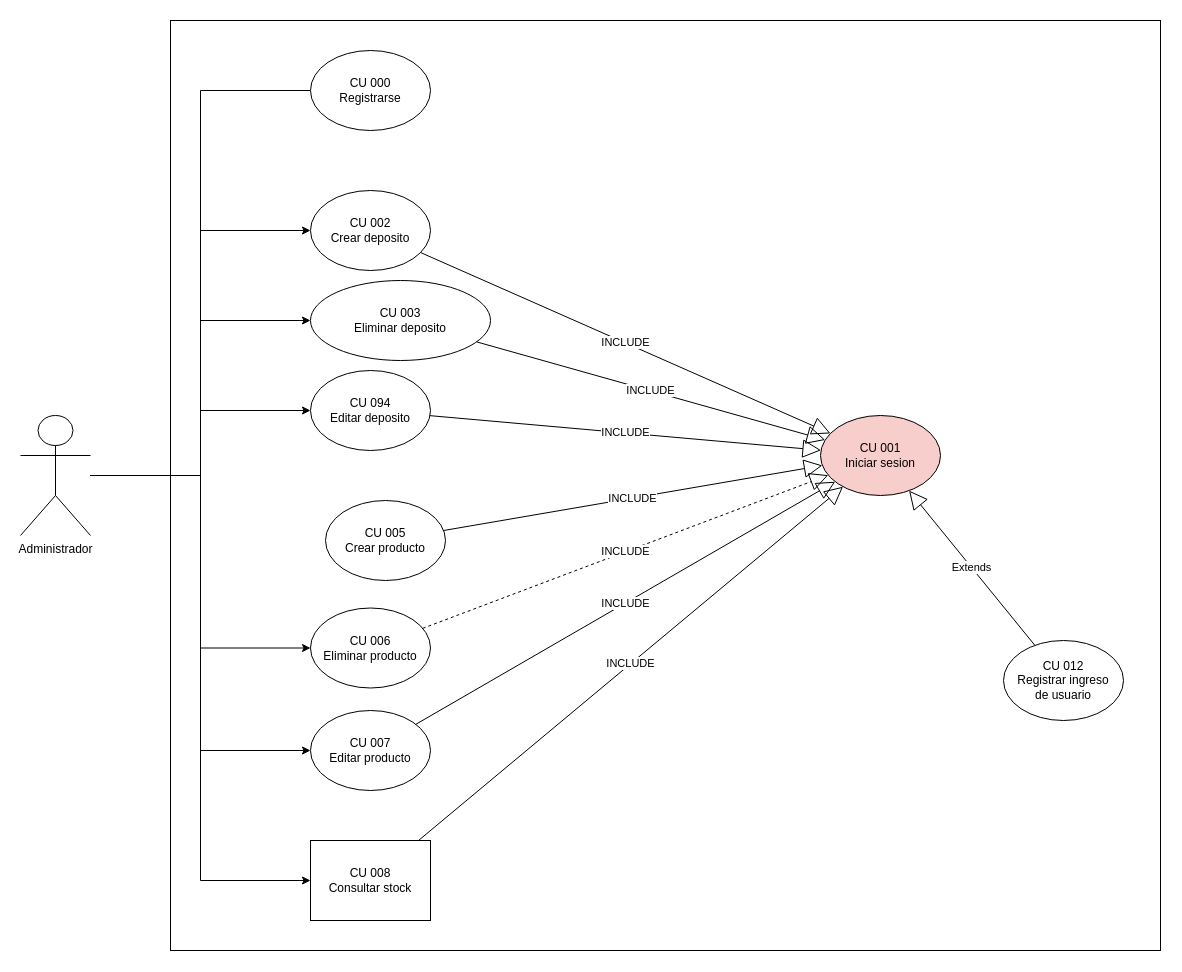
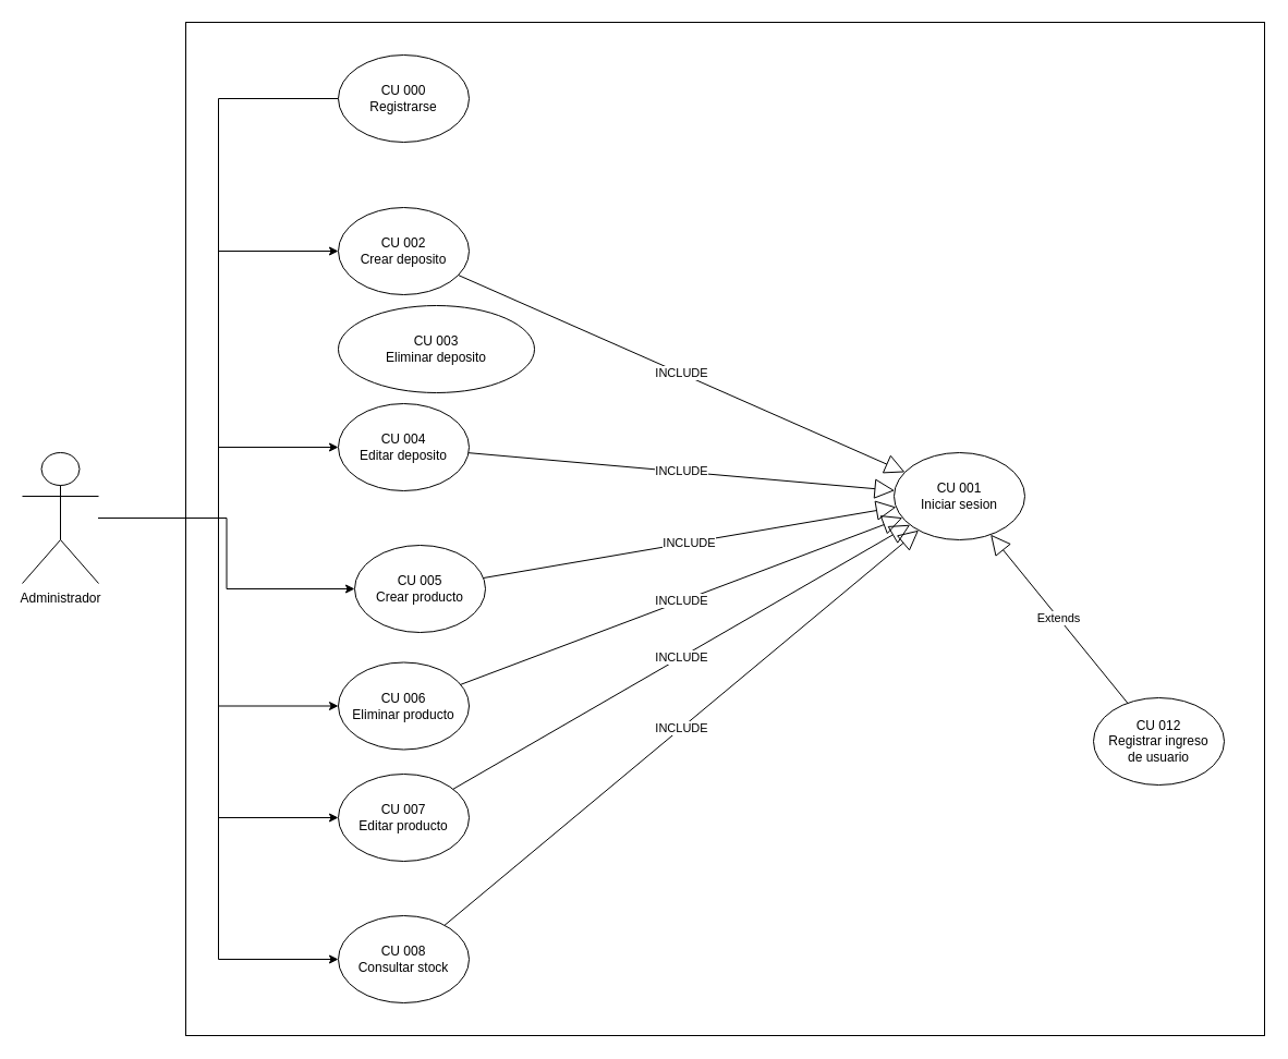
  <mxCell id="0" />
  <mxCell id="1" parent="0" />
  <mxCell id="2" value="" style="rounded=0;whiteSpace=wrap;html=1;" parent="1" vertex="1"><mxGeometry x="170" y="20" width="990" height="930" as="geometry" /></mxCell>
  <mxCell id="3" style="edgeStyle=orthogonalEdgeStyle;rounded=0;orthogonalLoop=1;jettySize=auto;html=1;entryX=0;entryY=0.5;entryDx=0;entryDy=0;endArrow=none;" parent="1" source="11" target="12" edge="1"><mxGeometry relative="1" as="geometry"><Array as="points"><mxPoint x="200" y="475" /><mxPoint x="200" y="90" /></Array></mxGeometry></mxCell>
  <mxCell id="4" style="edgeStyle=orthogonalEdgeStyle;rounded=0;orthogonalLoop=1;jettySize=auto;html=1;entryX=0;entryY=0.5;entryDx=0;entryDy=0;" parent="1" source="11" target="14" edge="1"><mxGeometry relative="1" as="geometry" /></mxCell>
- <mxCell id="5" style="edgeStyle=orthogonalEdgeStyle;rounded=0;orthogonalLoop=1;jettySize=auto;html=1;entryX=0;entryY=0.5;entryDx=0;entryDy=0;" parent="1" source="11" target="15" edge="1"><mxGeometry relative="1" as="geometry" /></mxCell>
  <mxCell id="6" style="edgeStyle=orthogonalEdgeStyle;rounded=0;orthogonalLoop=1;jettySize=auto;html=1;" parent="1" source="11" target="16" edge="1"><mxGeometry relative="1" as="geometry" /></mxCell>
+ <mxCell id="7" style="edgeStyle=orthogonalEdgeStyle;rounded=0;orthogonalLoop=1;jettySize=auto;html=1;" parent="1" source="11" target="17" edge="1"><mxGeometry relative="1" as="geometry" /></mxCell>
  <mxCell id="8" style="edgeStyle=orthogonalEdgeStyle;rounded=0;orthogonalLoop=1;jettySize=auto;html=1;entryX=0;entryY=0.5;entryDx=0;entryDy=0;" parent="1" source="11" target="18" edge="1"><mxGeometry relative="1" as="geometry" /></mxCell>
  <mxCell id="9" style="edgeStyle=orthogonalEdgeStyle;rounded=0;orthogonalLoop=1;jettySize=auto;html=1;entryX=0;entryY=0.5;entryDx=0;entryDy=0;" parent="1" source="11" target="19" edge="1"><mxGeometry relative="1" as="geometry" /></mxCell>
  <mxCell id="10" style="edgeStyle=orthogonalEdgeStyle;rounded=0;orthogonalLoop=1;jettySize=auto;html=1;entryX=0;entryY=0.5;entryDx=0;entryDy=0;" parent="1" source="11" target="20" edge="1"><mxGeometry relative="1" as="geometry" /></mxCell>
  <mxCell id="11" value="Administrador" style="shape=umlActor;verticalLabelPosition=bottom;verticalAlign=top;html=1;outlineConnect=0;" parent="1" vertex="1"><mxGeometry x="20" y="415" width="70" height="120" as="geometry" /></mxCell>
  <mxCell id="12" value="CU 000&lt;div&gt;Registrarse&lt;/div&gt;" style="ellipse;whiteSpace=wrap;html=1;" parent="1" vertex="1"><mxGeometry x="310" y="50" width="120" height="80" as="geometry" /></mxCell>
- <mxCell id="13" value="CU 001&lt;div&gt;Iniciar sesion&lt;/div&gt;" style="ellipse;whiteSpace=wrap;html=1;fillColor=#f8cecc;" parent="1" vertex="1"><mxGeometry x="820" y="415" width="120" height="80" as="geometry" /></mxCell>
+ <mxCell id="13" value="CU 001&lt;div&gt;Iniciar sesion&lt;/div&gt;" style="ellipse;whiteSpace=wrap;html=1;" parent="1" vertex="1"><mxGeometry x="820" y="415" width="120" height="80" as="geometry" /></mxCell>
  <mxCell id="14" value="CU 002&lt;div&gt;Crear deposito&lt;span style=&quot;color: rgba(0, 0, 0, 0); font-family: monospace; font-size: 0px; text-align: start; text-wrap-mode: nowrap; background-color: transparent;&quot;&gt;%3CmxGraphModel%3E%3Croot%3E%3CmxCell%20id%3D%220%22%2F%3E%3CmxCell%20id%3D%221%22%20parent%3D%220%22%2F%3E%3CmxCell%20id%3D%222%22%20value%3D%22CU%20004%26lt%3Bdiv%26gt%3BEditar%20usuario%26lt%3B%2Fdiv%26gt%3B%22%20style%3D%22ellipse%3BwhiteSpace%3Dwrap%3Bhtml%3D1%3B%22%20vertex%3D%221%22%20parent%3D%221%22%3E%3CmxGeometry%20x%3D%22570%22%20y%3D%22320%22%20width%3D%22120%22%20height%3D%2280%22%20as%3D%22geometry%22%2F%3E%3C%2FmxCell%3E%3C%2Froot%3E%3C%2FmxGraphModel%3E&lt;/span&gt;&lt;/div&gt;" style="ellipse;whiteSpace=wrap;html=1;" parent="1" vertex="1"><mxGeometry x="310" y="190" width="120" height="80" as="geometry" /></mxCell>
  <mxCell id="15" value="CU 003&lt;div&gt;Eliminar deposito&lt;/div&gt;" style="ellipse;whiteSpace=wrap;html=1;" parent="1" vertex="1"><mxGeometry x="310" y="280" width="180" height="80" as="geometry" /></mxCell>
- <mxCell id="16" value="CU 094&lt;div&gt;Editar deposito&lt;/div&gt;" style="ellipse;whiteSpace=wrap;html=1;" parent="1" vertex="1"><mxGeometry x="310" y="370" width="120" height="80" as="geometry" /></mxCell>
+ <mxCell id="16" value="CU 004&lt;div&gt;Editar deposito&lt;/div&gt;" style="ellipse;whiteSpace=wrap;html=1;" parent="1" vertex="1"><mxGeometry x="310" y="370" width="120" height="80" as="geometry" /></mxCell>
  <mxCell id="17" value="CU 005&lt;div&gt;Crear producto&lt;/div&gt;" style="ellipse;whiteSpace=wrap;html=1;" parent="1" vertex="1"><mxGeometry x="325" y="500" width="120" height="80" as="geometry" /></mxCell>
  <mxCell id="18" value="CU 006&lt;div&gt;Eliminar producto&lt;/div&gt;" style="ellipse;whiteSpace=wrap;html=1;" parent="1" vertex="1"><mxGeometry x="310" y="607.5" width="120" height="80" as="geometry" /></mxCell>
  <mxCell id="19" value="CU 007&lt;div&gt;Editar producto&lt;/div&gt;" style="ellipse;whiteSpace=wrap;html=1;" parent="1" vertex="1"><mxGeometry x="310" y="710" width="120" height="80" as="geometry" /></mxCell>
- <mxCell id="20" value="CU 008&lt;div&gt;Consultar stock&lt;/div&gt;" style="whiteSpace=wrap;html=1;rounded=0;" parent="1" vertex="1"><mxGeometry x="310" y="840" width="120" height="80" as="geometry" /></mxCell>
+ <mxCell id="20" value="CU 008&lt;div&gt;Consultar stock&lt;/div&gt;" style="ellipse;whiteSpace=wrap;html=1;" parent="1" vertex="1"><mxGeometry x="310" y="840" width="120" height="80" as="geometry" /></mxCell>
  <mxCell id="21" style="edgeStyle=orthogonalEdgeStyle;rounded=0;orthogonalLoop=1;jettySize=auto;html=1;exitX=0.5;exitY=1;exitDx=0;exitDy=0;" parent="1" source="2" target="2" edge="1"><mxGeometry relative="1" as="geometry" /></mxCell>
  <mxCell id="22" value="INCLUDE" style="endArrow=block;endSize=16;endFill=0;html=1;rounded=0;" parent="1" source="14" target="13" edge="1"><mxGeometry width="160" relative="1" as="geometry"><mxPoint x="630" y="300" as="sourcePoint" /><mxPoint x="1058" y="607" as="targetPoint" /></mxGeometry></mxCell>
- <mxCell id="23" value="INCLUDE" style="endArrow=block;endSize=16;endFill=0;html=1;rounded=0;" parent="1" source="15" target="13" edge="1"><mxGeometry width="160" relative="1" as="geometry"><mxPoint x="700" y="440" as="sourcePoint" /><mxPoint x="1110" y="621" as="targetPoint" /></mxGeometry></mxCell>
  <mxCell id="24" value="INCLUDE" style="endArrow=block;endSize=16;endFill=0;html=1;rounded=0;" parent="1" source="16" target="13" edge="1"><mxGeometry width="160" relative="1" as="geometry"><mxPoint x="740" y="440" as="sourcePoint" /><mxPoint x="1138" y="545" as="targetPoint" /></mxGeometry></mxCell>
  <mxCell id="25" value="INCLUDE" style="endArrow=block;endSize=16;endFill=0;html=1;rounded=0;" parent="1" source="17" target="13" edge="1"><mxGeometry width="160" relative="1" as="geometry"><mxPoint x="780" y="500" as="sourcePoint" /><mxPoint x="1172" y="535" as="targetPoint" /></mxGeometry></mxCell>
- <mxCell id="26" value="INCLUDE" style="endArrow=block;endSize=16;endFill=0;html=1;rounded=0;dashed=1;" parent="1" source="18" target="13" edge="1"><mxGeometry width="160" relative="1" as="geometry"><mxPoint x="870" y="623" as="sourcePoint" /><mxPoint x="1264" y="550" as="targetPoint" /></mxGeometry></mxCell>
+ <mxCell id="26" value="INCLUDE" style="endArrow=block;endSize=16;endFill=0;html=1;rounded=0;" parent="1" source="18" target="13" edge="1"><mxGeometry width="160" relative="1" as="geometry"><mxPoint x="870" y="623" as="sourcePoint" /><mxPoint x="1264" y="550" as="targetPoint" /></mxGeometry></mxCell>
  <mxCell id="27" value="INCLUDE" style="endArrow=block;endSize=16;endFill=0;html=1;rounded=0;" parent="1" source="19" target="13" edge="1"><mxGeometry width="160" relative="1" as="geometry"><mxPoint x="1130" y="633" as="sourcePoint" /><mxPoint x="1536" y="480" as="targetPoint" /></mxGeometry></mxCell>
  <mxCell id="28" value="INCLUDE" style="endArrow=block;endSize=16;endFill=0;html=1;rounded=0;" parent="1" source="20" target="13" edge="1"><mxGeometry width="160" relative="1" as="geometry"><mxPoint x="1250" y="833" as="sourcePoint" /><mxPoint x="1670" y="590" as="targetPoint" /></mxGeometry></mxCell>
  <mxCell id="29" value="CU 012&lt;div&gt;Registrar ingreso&lt;/div&gt;&lt;div&gt;de usuario&lt;/div&gt;" style="ellipse;whiteSpace=wrap;html=1;" parent="1" vertex="1"><mxGeometry x="1003" y="640" width="120" height="80" as="geometry" /></mxCell>
  <mxCell id="30" value="Extends" style="endArrow=block;endSize=16;endFill=0;html=1;rounded=0;" parent="1" source="29" target="13" edge="1"><mxGeometry width="160" relative="1" as="geometry"><mxPoint x="1263" y="854" as="sourcePoint" /><mxPoint x="920" y="520" as="targetPoint" /></mxGeometry></mxCell>
